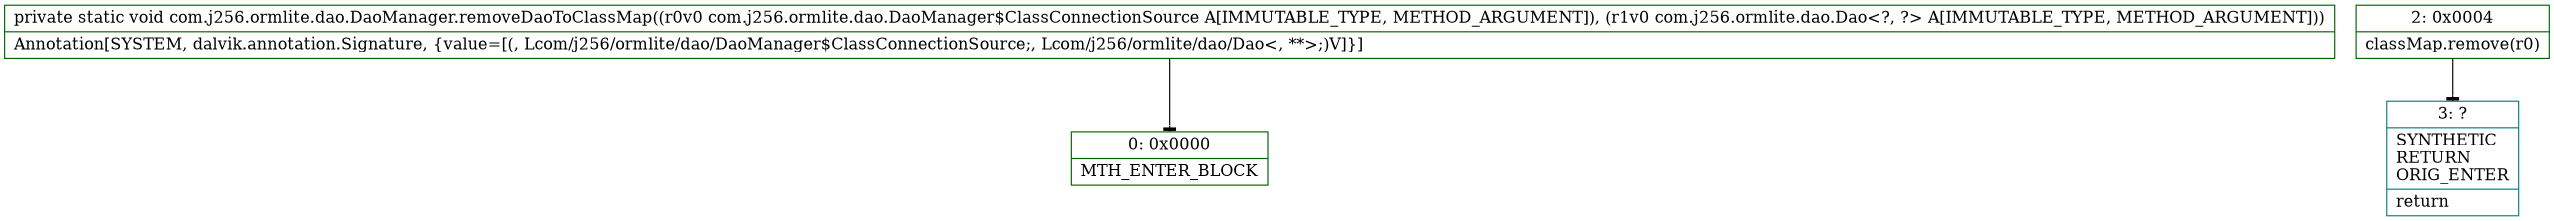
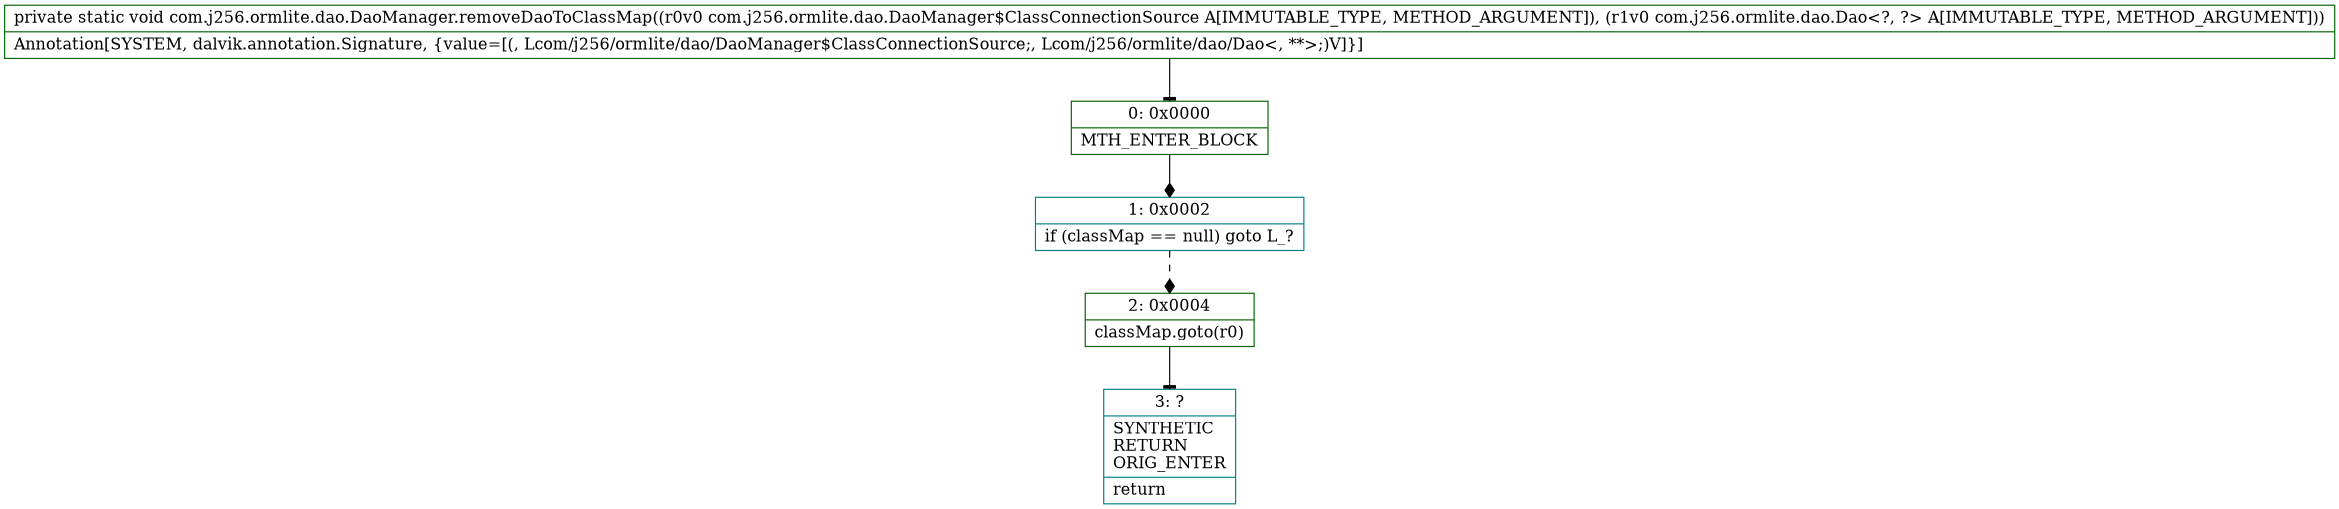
  digraph {
    node [color=darkgreen shape=record]
    edge [arrowhead=diamond]
    n1 [label="{0\:\ 0x0000|MTH_ENTER_BLOCK\l}"]
-   n3 [label="{2\:\ 0x0004|classMap.remove(r0)\l}"]
+   n2 [color=teal label="{1\:\ 0x0002|if (classMap == null) goto L_?\l}"]
+   n3 [label="{2\:\ 0x0004|classMap.goto(r0)\l}"]
    n4 [color=teal label="{3\:\ ?|SYNTHETIC\lRETURN\lORIG_ENTER\l|return\l}"]
    n5 [label="{private static void com.j256.ormlite.dao.DaoManager.removeDaoToClassMap((r0v0 com.j256.ormlite.dao.DaoManager$ClassConnectionSource A[IMMUTABLE_TYPE, METHOD_ARGUMENT]), (r1v0 com.j256.ormlite.dao.Dao\<?, ?\> A[IMMUTABLE_TYPE, METHOD_ARGUMENT]))  | Annotation[SYSTEM, dalvik.annotation.Signature, \{value=[(, Lcom\/j256\/ormlite\/dao\/DaoManager$ClassConnectionSource;, Lcom\/j256\/ormlite\/dao\/Dao\<, **\>;)V]\}]\l}"]
+   n1 -> n2
+   n2 -> n3 [style=dashed]
    n3 -> n4 [arrowhead=tee]
    n5 -> n1 [arrowhead=tee]
  }
